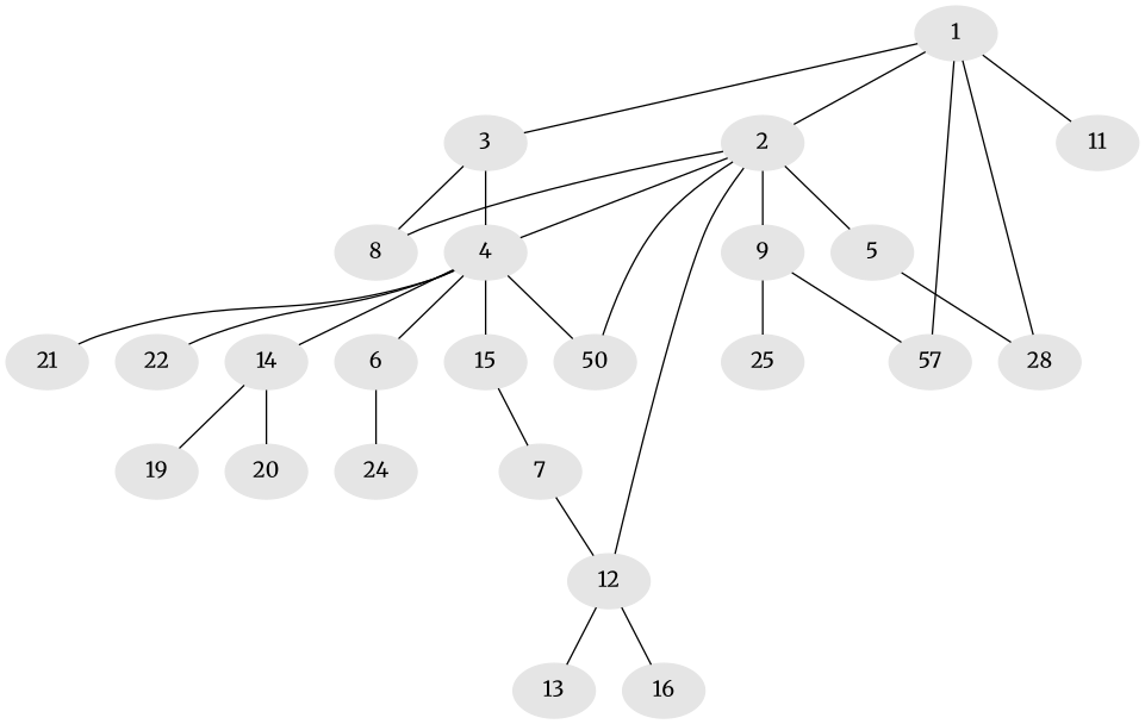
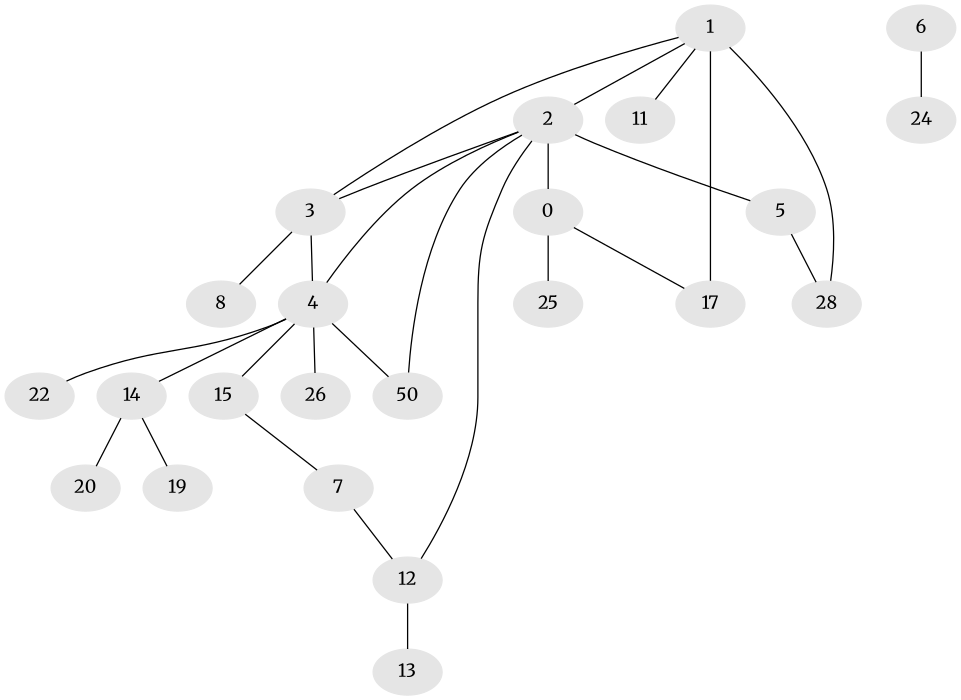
  graph {
    fontname=Merriweather
    node [color=gray90 fontname=Merriweather style=filled]
    edge [fontname=Merriweather weight=1.0]
    1
    2
    3
    11
-   17 [label=57]
+   17
    n6 [label=28]
    4
    5
-   9
+   9 [label=0]
    n10 [label=50]
    12
    8
    6
    14
    15
-   21
+   21 [label=26]
    22
    25
    13
-   16
    7
    24
    19
    20
    1 -- 2
    1 -- 3
    1 -- 11
    1 -- 17 [weight=3.0]
    1 -- n6
-   2 -- 8
+   2 -- 3
    2 -- 4
    2 -- 5
    2 -- 9 [weight=7.0]
    2 -- n10
    2 -- 12
    3 -- 4
    3 -- 8
    4 -- n10
-   4 -- 6
    4 -- 14
    4 -- 15
    4 -- 21
    4 -- 22
    5 -- n6
    9 -- 17
    9 -- 25
    12 -- 13
-   12 -- 16
    6 -- 24
    14 -- 19
    14 -- 20
    15 -- 7
    7 -- 12
  }
